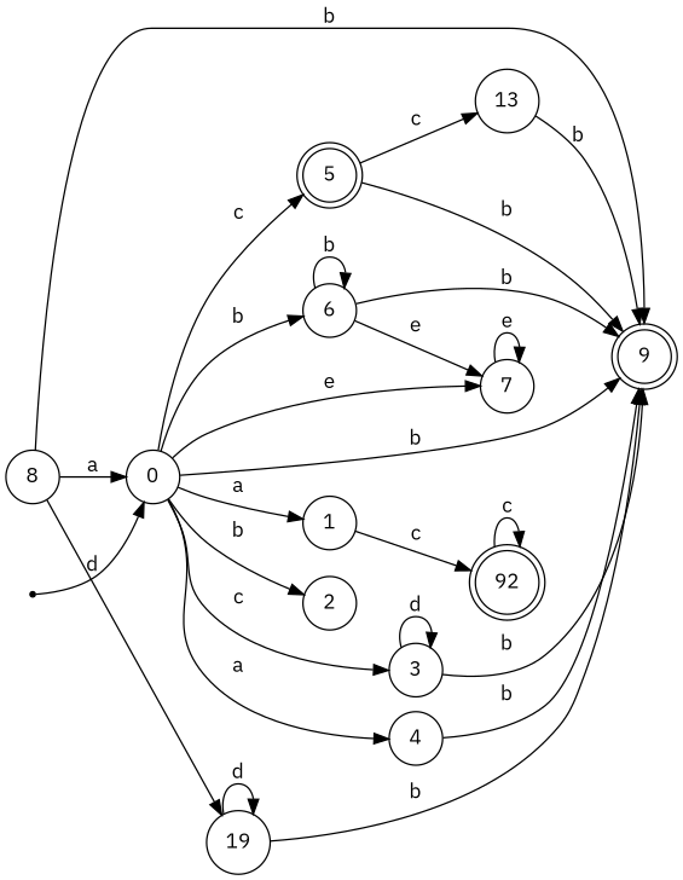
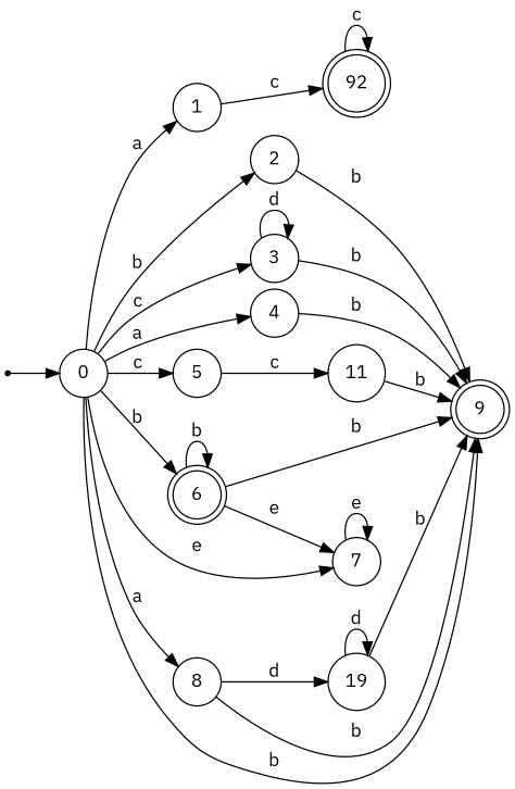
  digraph {
    fontname="IBM Plex Sans"
    rankdir=LR
    node [fontname="IBM Plex Sans" shape=circle]
    edge [fontname="IBM Plex Sans"]
    dummy0 [shape=point]
    0
    1
    2
    3
    4
-   5 [shape=doublecircle]
-   6
+   5
+   6 [shape=doublecircle]
    7
    8
    9 [shape=doublecircle]
    n12 [label=92 shape=doublecircle]
-   11 [label=13]
+   11
    n14 [label=19]
    dummy0 -> 0
    0 -> 1 [label=a]
    0 -> 2 [label=b]
    0 -> 3 [label=c]
    0 -> 4 [label=a]
    0 -> 5 [label=c]
    0 -> 6 [label=b]
    0 -> 7 [label=e]
-   8 -> 0 [label=a]
+   0 -> 8 [label=a]
    0 -> 9 [label=b]
    1 -> n12 [label=c]
-   5 -> 9 [label=b]
+   2 -> 9 [label=b]
    3 -> 3 [label=d]
    3 -> 9 [label=b]
    4 -> 9 [label=b]
    5 -> 11 [label=c]
    6 -> 6 [label=b]
    6 -> 7 [label=e]
    6 -> 9 [label=b]
    7 -> 7 [label=e]
    8 -> 9 [label=b]
    8 -> n14 [label=d]
    n12 -> n12 [label=c]
    11 -> 9 [label=b]
    n14 -> 9 [label=b]
    n14 -> n14 [label=d]
  }
